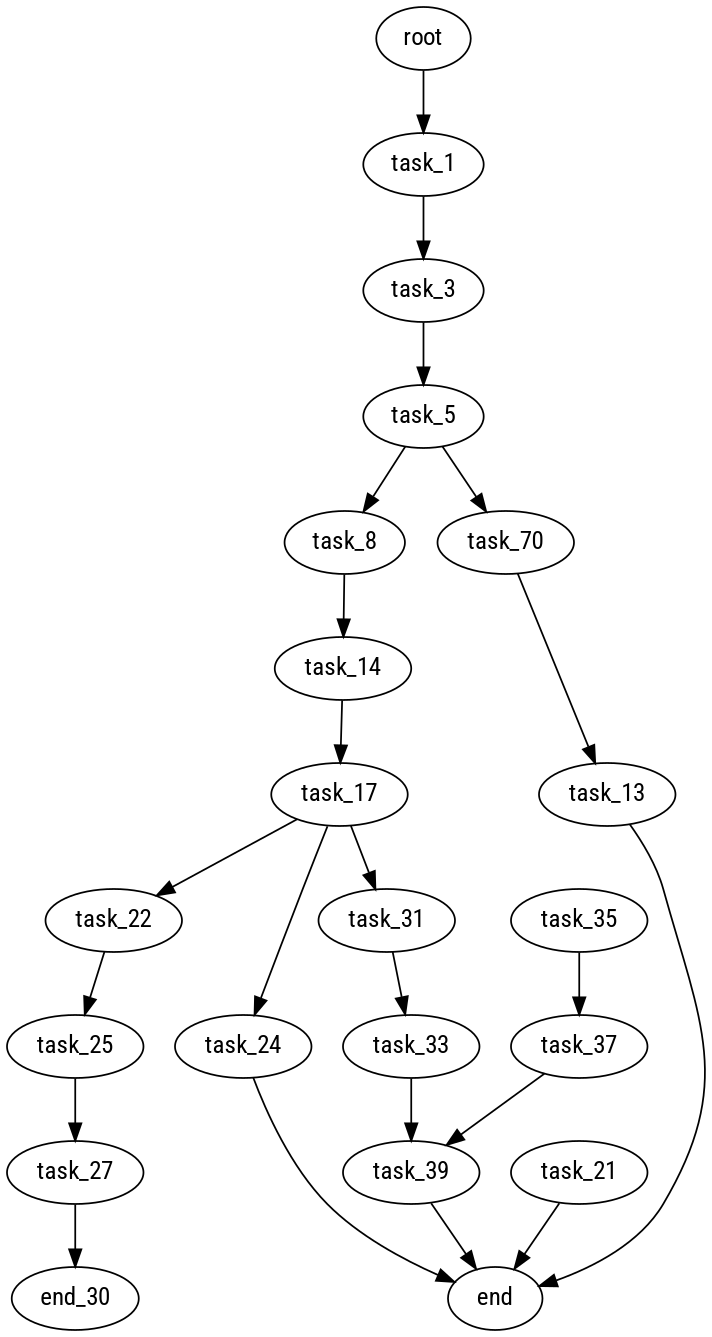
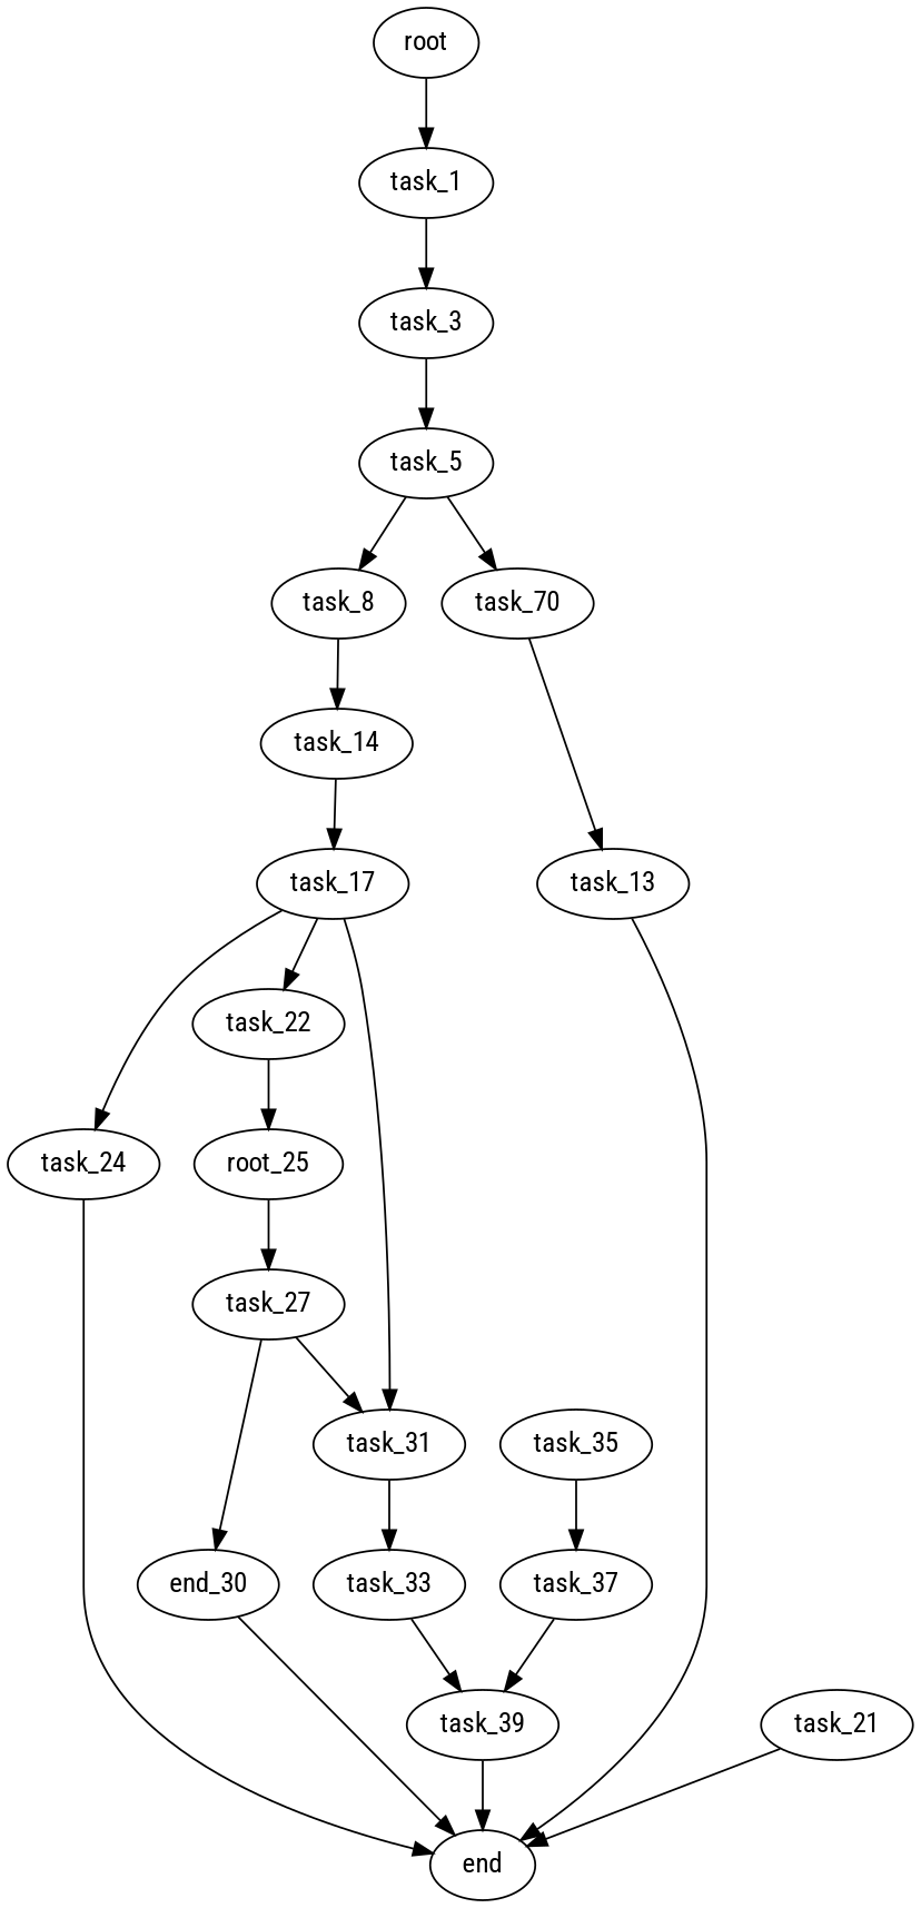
  digraph {
    fontname="Roboto Condensed"
    node [fontname="Roboto Condensed"]
    edge [fontname="Roboto Condensed"]
    root
    task_1
    task_3
    task_5
    task_8
    n6 [label=task_70]
    task_14
    task_13
    task_17
    end
    task_22
    task_24
    task_31
    task_21
-   task_25
+   task_25 [label=root_25]
    task_27
    n17 [label=end_30]
    task_33
    task_39
    task_35
    task_37
    root -> task_1
    task_1 -> task_3
    task_3 -> task_5
    task_5 -> task_8
    task_5 -> n6
    task_8 -> task_14
    n6 -> task_13
    task_14 -> task_17
    task_13 -> end
    task_17 -> task_22
    task_17 -> task_24
    task_17 -> task_31
    task_22 -> task_25
    task_24 -> end
    task_31 -> task_33
    task_21 -> end
    task_25 -> task_27
+   task_27 -> task_31
    task_27 -> n17
+   n17 -> end
    task_33 -> task_39
    task_39 -> end
    task_35 -> task_37
    task_37 -> task_39
  }
